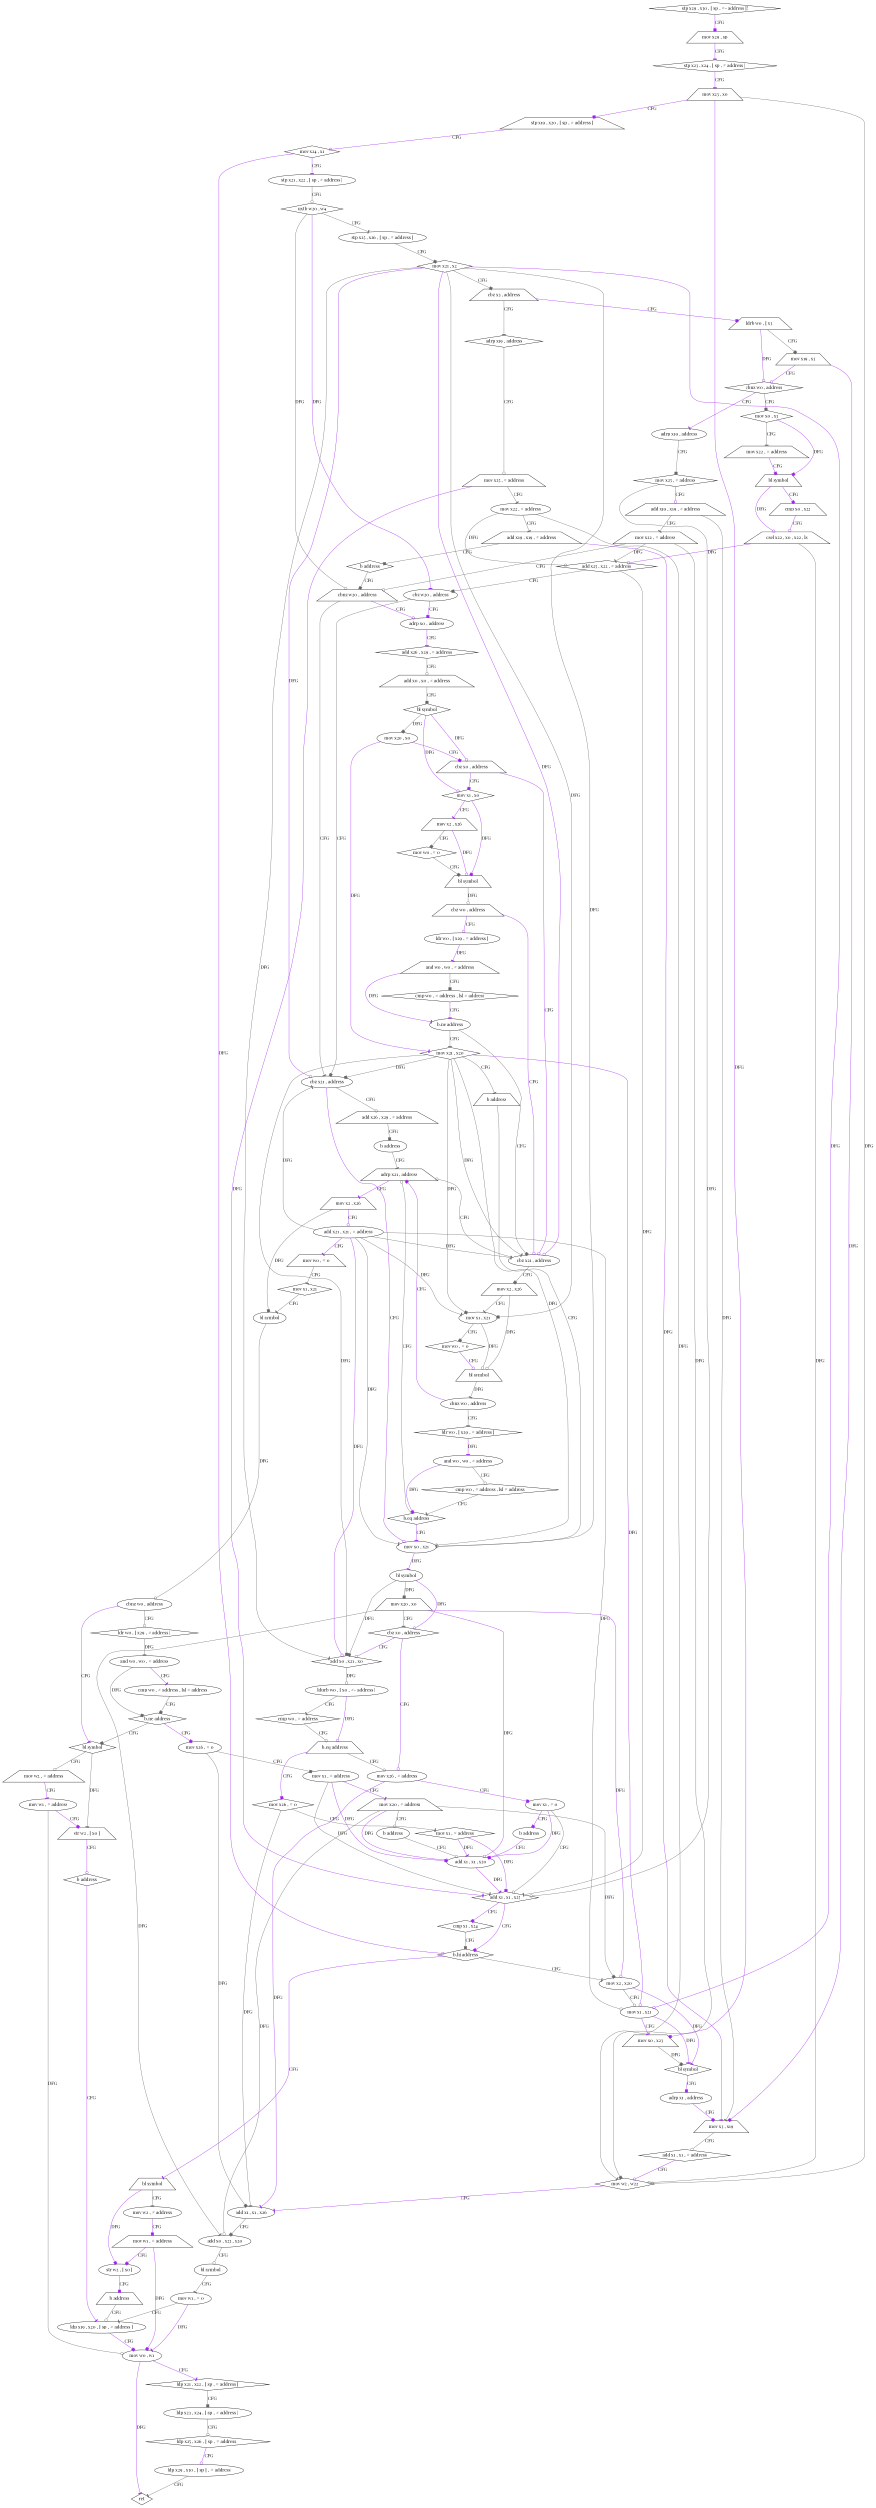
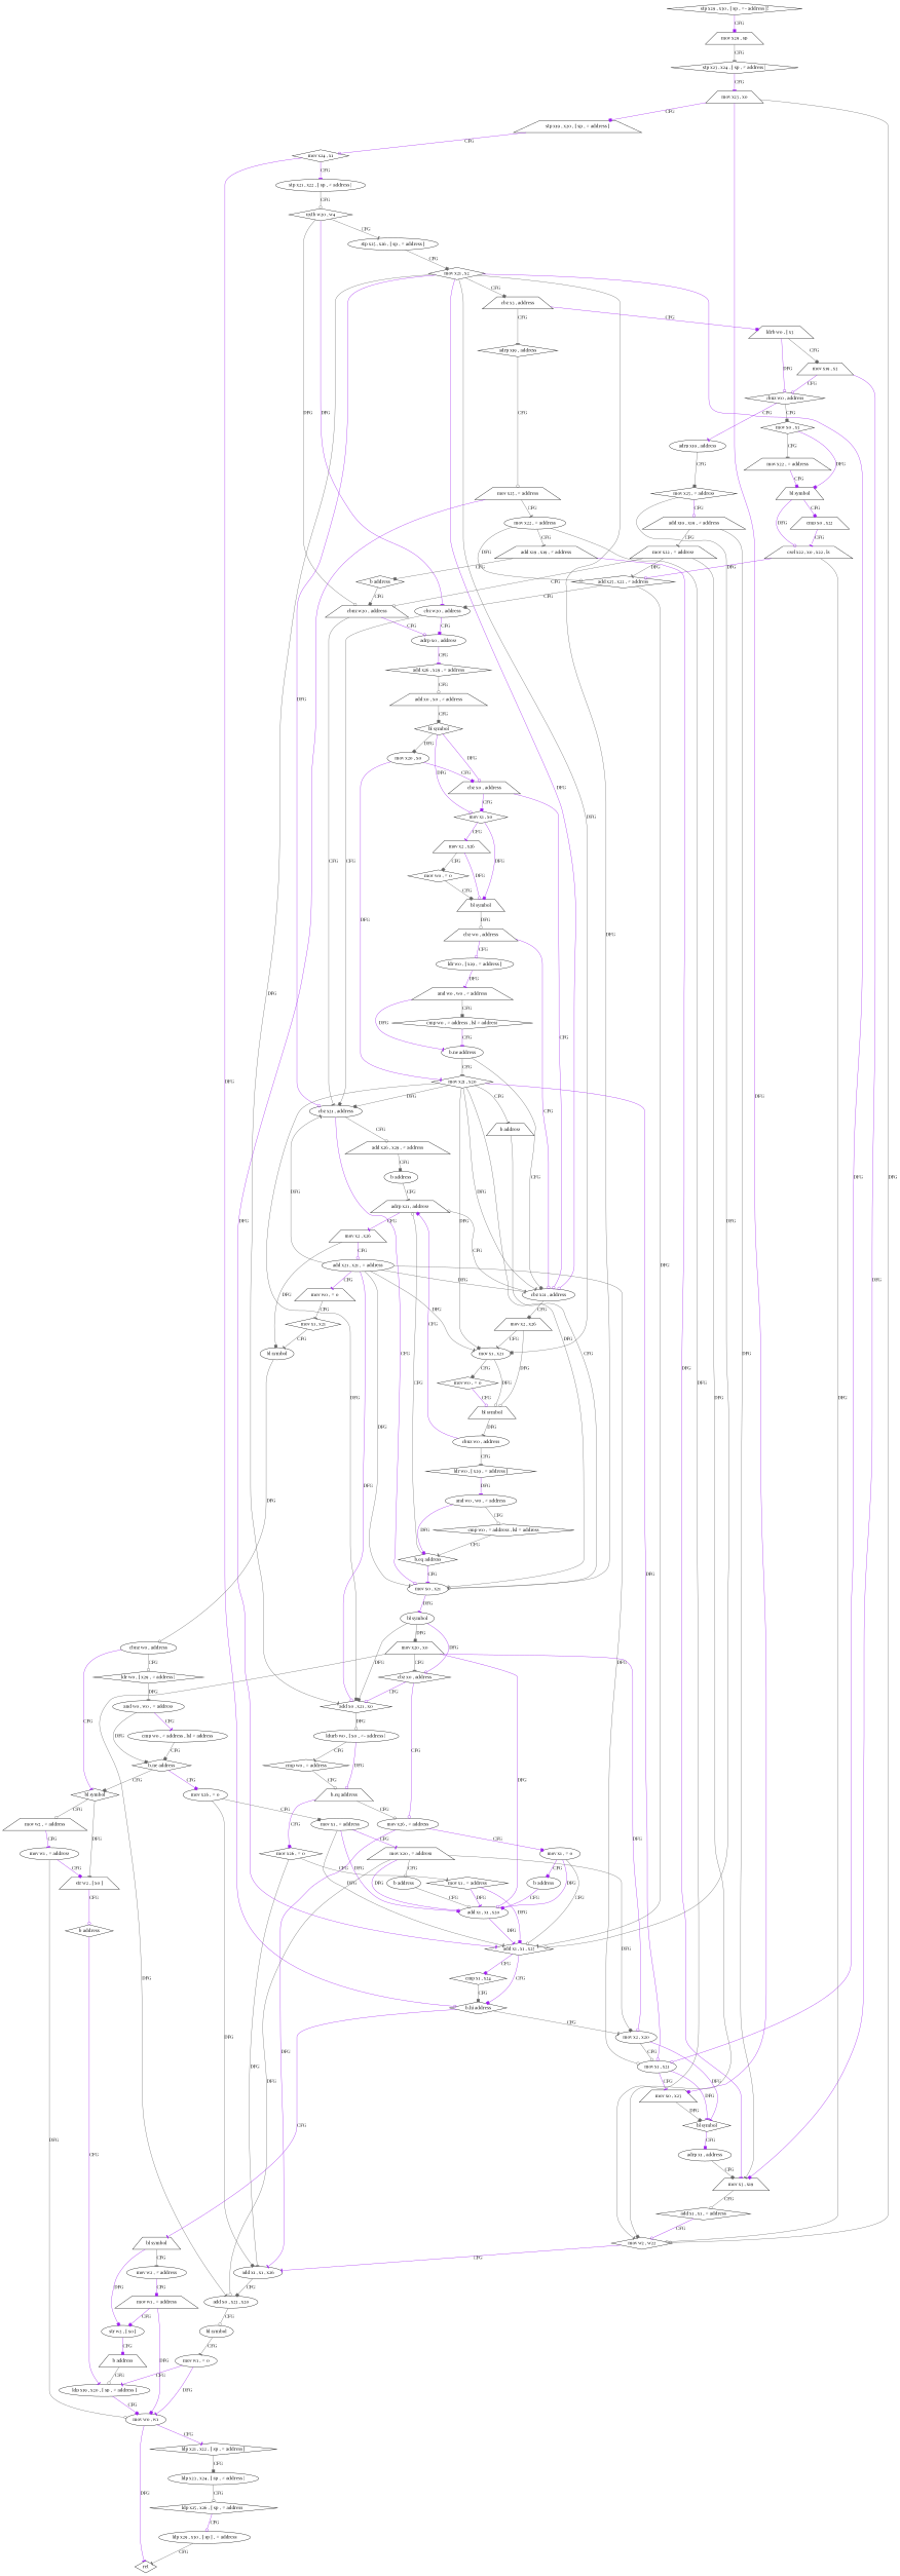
  digraph {
    fontname="Playfair Display"
    node [fontname="Playfair Display" shape=ellipse]
    edge [arrowhead=tee color=gray40 fontname="Playfair Display"]
    n1 [label="stp x29 , x30 , [ sp , #- address ]!" shape=diamond]
    n2 [label="mov x29 , sp" shape=trapezium]
    n3 [label="stp x23 , x24 , [ sp , # address ]" shape=diamond]
    n4 [label="mov x23 , x0" shape=trapezium]
    n5 [label="stp x19 , x20 , [ sp , # address ]" shape=trapezium]
    n6 [label="mov x0 , x23" shape=trapezium]
    n7 [label="mov w2 , w22" shape=diamond]
    n8 [label="mov x24 , x1" shape=diamond]
    n9 [label="bl symbol" shape=diamond]
    n10 [label="add x0 , x23 , x20"]
    n11 [label="bl symbol"]
    n12 [label="stp x21 , x22 , [ sp , # address ]"]
    n13 [label="b.hi address" shape=diamond]
    n14 [label="uxtb w20 , w4" shape=diamond]
    n15 [label="mov x2 , x20"]
    n16 [label="bl symbol" shape=trapezium]
    n17 [label="stp x25 , x26 , [ sp , # address ]"]
    n18 [label="cbnz w20 , address" shape=trapezium]
    n19 [label="cbz w20 , address"]
    n20 [label="mov x21 , x2" shape=diamond]
    n21 [label="cbz x21 , address"]
    n22 [label="adrp x0 , address"]
    n23 [label="cbz x3 , address" shape=trapezium]
    n24 [label="cbz x21 , address"]
    n25 [label="mov x0 , x21"]
    n26 [label="add x0 , x21 , x0" shape=diamond]
    n27 [label="mov x1 , x21"]
    n28 [label="mov x1 , x21"]
    n29 [label="adrp x19 , address" shape=diamond]
    n30 [label="ldrb w0 , [ x3 ]" shape=trapezium]
    n31 [label="add x26 , x29 , # address" shape=trapezium]
    n32 [label="adrp x21 , address" shape=trapezium]
    n33 [label="mov x2 , x26" shape=trapezium]
    n34 [label="bl symbol"]
    n35 [label="ldurb w0 , [ x0 , #- address ]"]
    n36 [label="bl symbol" shape=trapezium]
    n37 [label="mov w0 , # 0" shape=diamond]
    n38 [label="mov x25 , # address" shape=trapezium]
    n39 [label="mov x19 , x3" shape=trapezium]
    n40 [label="cbnz w0 , address" shape=diamond]
    n41 [label="mov x22 , # address"]
    n42 [label="add x1 , x1 , x25" shape=diamond]
    n43 [label="mov x3 , x19" shape=trapezium]
    n44 [label="mov x0 , x3" shape=diamond]
    n45 [label="adrp x19 , address"]
    n46 [label="add x19 , x19 , # address" shape=trapezium]
    n47 [label="add x25 , x22 , # address" shape=diamond]
    n48 [label="cmp x1 , x24" shape=diamond]
    n49 [label="b address" shape=diamond]
    n50 [label="add x1 , x1 , x26"]
    n51 [label="add x1 , x1 , # address" shape=diamond]
    n52 [label="add x26 , x29 , # address" shape=diamond]
    n53 [label="mov x22 , # address" shape=trapezium]
    n54 [label="bl symbol" shape=trapezium]
    n55 [label="mov x25 , # address" shape=diamond]
    n56 [label="cmp x0 , x22" shape=trapezium]
    n57 [label="csel x22 , x0 , x22 , ls" shape=trapezium]
    n58 [label="add x19 , x19 , # address" shape=trapezium]
    n59 [label="add x0 , x0 , # address" shape=trapezium]
    n60 [label="b address"]
    n61 [label="mov x22 , # address" shape=trapezium]
    n62 [label="bl symbol" shape=diamond]
    n63 [label="mov x20 , x0"]
    n64 [label="cbz x0 , address" shape=trapezium]
    n65 [label="mov x1 , x0" shape=diamond]
    n66 [label="mov x21 , x20" shape=diamond]
    n67 [label="mov x2 , x26" shape=trapezium]
    n68 [label="bl symbol" shape=trapezium]
    n69 [label="b address" shape=trapezium]
    n70 [label="mov x2 , x26" shape=trapezium]
    n71 [label="mov w0 , # 0" shape=diamond]
    n72 [label="cbz w0 , address" shape=trapezium]
    n73 [label="mov x20 , x0" shape=trapezium]
    n74 [label="cbz x0 , address" shape=diamond]
    n75 [label="add x21 , x21 , # address"]
    n76 [label="bl symbol"]
    n77 [label="cbnz w0 , address"]
    n78 [label="ldr w0 , [ x29 , # address ]"]
    n79 [label="and w0 , w0 , # address" shape=trapezium]
    n80 [label="cmp w0 , # address , lsl # address" shape=diamond]
    n81 [label="b.ne address"]
    n82 [label="add x1 , x1 , x20"]
    n83 [label="mov x26 , # address"]
    n84 [label="mov x1 , # 0"]
    n85 [label="b address"]
    n86 [label="cmp w0 , # address" shape=diamond]
    n87 [label="b.eq address" shape=trapezium]
    n88 [label="mov w0 , # 0" shape=trapezium]
    n89 [label="cbnz w0 , address"]
    n90 [label="mov x1 , x21" shape=diamond]
    n91 [label="bl symbol" shape=diamond]
    n92 [label="ldr w0 , [ x29 , # address ]" shape=diamond]
    n93 [label="mov w2 , # address" shape=trapezium]
    n94 [label="str w2 , [ x0 ]" shape=trapezium]
    n95 [label="and w0 , w0 , # address"]
    n96 [label="mov w1 , # address"]
    n97 [label="b address" shape=diamond]
    n98 [label="cmp w0 , # address , lsl # address"]
    n99 [label="b.ne address" shape=diamond]
    n100 [label="ldr w0 , [ x29 , # address ]" shape=diamond]
    n101 [label="and w0 , w0 , # address"]
    n102 [label="cmp w0 , # address , lsl # address" shape=diamond]
    n103 [label="b.eq address" shape=diamond]
    n104 [label="mov x26 , # 0" shape=diamond]
    n105 [label="mov x1 , # address" shape=diamond]
    n106 [label="mov w0 , w1"]
    n107 [label="ldp x21 , x22 , [ sp , # address ]" shape=diamond]
    n108 [label=ret shape=diamond]
    n109 [label="ldp x19 , x20 , [ sp , # address ]"]
    n110 [label="mov x26 , # 0"]
    n111 [label="mov x1 , # address"]
    n112 [label="mov x20 , # address" shape=trapezium]
    n113 [label="mov w2 , # address"]
    n114 [label="str w2 , [ x0 ]"]
    n115 [label="mov w1 , # address" shape=trapezium]
    n116 [label="b address" shape=trapezium]
    n117 [label="adrp x1 , address"]
    n118 [label="ldp x23 , x24 , [ sp , # address ]"]
    n119 [label="ldp x25 , x26 , [ sp , # address ]" shape=diamond]
    n120 [label="ldp x29 , x30 , [ sp ] , # address"]
    n121 [label="b address"]
    n122 [label="mov w1 , # 0"]
    n1 -> n2 [arrowhead=box color=purple label=CFG]
-   n2 -> n3 [color=purple label=CFG]
+   n2 -> n3 [label=CFG]
    n3 -> n4 [color=purple label=CFG]
    n4 -> n5 [arrowhead=box color=purple label=CFG]
    n4 -> n6 [arrowhead=box color=purple label=DFG]
    n4 -> n7 [arrowhead=odot label=DFG]
    n5 -> n8 [arrowhead=odot color=purple label=CFG]
    n6 -> n9 [arrowhead=box label=DFG]
    n7 -> n50 [color=purple label=CFG]
    n8 -> n12 [color=purple label=CFG]
    n8 -> n13 [arrowhead=odot color=purple label=DFG]
    n9 -> n117 [arrowhead=box color=purple label=CFG]
    n10 -> n11 [arrowhead=odot label=CFG]
    n11 -> n122 [label=CFG]
    n12 -> n14 [arrowhead=odot label=CFG]
    n13 -> n15 [label=CFG]
    n13 -> n16 [color=purple label=CFG]
    n14 -> n17 [label=CFG]
    n14 -> n18 [arrowhead=odot label=DFG]
    n14 -> n19 [color=purple label=DFG]
    n15 -> n9 [color=purple label=DFG]
    n15 -> n28 [arrowhead=odot label=CFG]
    n16 -> n113 [label=CFG]
    n16 -> n114 [arrowhead=box color=purple label=DFG]
    n17 -> n20 [arrowhead=box label=CFG]
    n18 -> n21 [label=CFG]
    n18 -> n22 [arrowhead=odot color=purple label=CFG]
    n19 -> n21 [arrowhead=box label=CFG]
    n19 -> n22 [arrowhead=box color=purple label=CFG]
    n20 -> n21 [arrowhead=odot color=purple label=DFG]
    n20 -> n23 [arrowhead=box label=CFG]
    n20 -> n24 [arrowhead=odot color=purple label=DFG]
    n20 -> n25 [arrowhead=odot label=DFG]
    n20 -> n26 [label=DFG]
    n20 -> n27 [arrowhead=box label=DFG]
    n20 -> n28 [arrowhead=odot color=purple label=DFG]
    n21 -> n25 [arrowhead=odot color=purple label=CFG]
    n21 -> n31 [arrowhead=odot label=CFG]
    n22 -> n52 [color=purple label=CFG]
    n23 -> n29 [label=CFG]
    n23 -> n30 [arrowhead=box color=purple label=CFG]
    n24 -> n32 [arrowhead=odot label=CFG]
    n24 -> n33 [arrowhead=box label=CFG]
    n25 -> n34 [color=purple label=DFG]
    n26 -> n35 [arrowhead=odot label=DFG]
    n27 -> n36 [arrowhead=odot label=DFG]
    n27 -> n37 [arrowhead=box label=CFG]
    n28 -> n6 [color=purple label=CFG]
    n28 -> n9 [color=purple label=DFG]
    n29 -> n38 [arrowhead=odot label=CFG]
    n30 -> n39 [arrowhead=box label=CFG]
    n30 -> n40 [arrowhead=odot color=purple label=DFG]
    n31 -> n60 [arrowhead=box label=CFG]
    n32 -> n70 [color=purple label=CFG]
    n33 -> n27 [label=CFG]
    n33 -> n36 [arrowhead=odot label=DFG]
    n34 -> n26 [arrowhead=box label=DFG]
    n34 -> n73 [arrowhead=box label=DFG]
    n34 -> n74 [arrowhead=odot color=purple label=DFG]
    n35 -> n86 [label=CFG]
    n35 -> n87 [arrowhead=odot color=purple label=DFG]
    n36 -> n77 [label=DFG]
    n37 -> n36 [arrowhead=odot color=purple label=CFG]
    n38 -> n41 [label=CFG]
    n38 -> n42 [color=purple label=DFG]
    n39 -> n40 [arrowhead=odot color=purple label=CFG]
    n39 -> n43 [arrowhead=box color=purple label=DFG]
    n40 -> n44 [arrowhead=box label=CFG]
    n40 -> n45 [color=purple label=CFG]
    n41 -> n7 [label=DFG]
    n41 -> n46 [label=CFG]
    n41 -> n47 [arrowhead=odot label=DFG]
    n42 -> n13 [arrowhead=box color=purple label=CFG]
    n42 -> n48 [arrowhead=box color=purple label=CFG]
    n43 -> n51 [arrowhead=odot label=CFG]
    n44 -> n53 [label=CFG]
    n44 -> n54 [arrowhead=box color=purple label=DFG]
    n45 -> n55 [arrowhead=box label=CFG]
    n46 -> n43 [color=purple label=DFG]
    n46 -> n49 [arrowhead=box label=CFG]
    n47 -> n19 [arrowhead=box label=CFG]
    n47 -> n42 [label=DFG]
    n48 -> n13 [arrowhead=box label=CFG]
    n49 -> n18 [arrowhead=box label=CFG]
    n50 -> n10 [arrowhead=box label=CFG]
    n51 -> n7 [arrowhead=odot color=purple label=CFG]
    n52 -> n59 [arrowhead=odot label=CFG]
    n53 -> n54 [arrowhead=box color=purple label=CFG]
    n54 -> n56 [arrowhead=box color=purple label=CFG]
    n54 -> n57 [arrowhead=odot color=purple label=DFG]
    n55 -> n42 [arrowhead=odot label=DFG]
    n55 -> n58 [arrowhead=odot color=purple label=CFG]
-   n56 -> n57 [arrowhead=odot color=purple label=CFG]
+   n56 -> n57 [color=purple label=CFG]
    n57 -> n7 [arrowhead=odot label=DFG]
    n57 -> n47 [arrowhead=odot color=purple label=DFG]
    n58 -> n43 [label=DFG]
    n58 -> n61 [label=CFG]
    n59 -> n62 [arrowhead=box label=CFG]
    n60 -> n32 [label=CFG]
    n61 -> n7 [arrowhead=box label=DFG]
    n61 -> n18 [arrowhead=odot label=CFG]
    n61 -> n47 [label=DFG]
    n62 -> n63 [arrowhead=box label=DFG]
    n62 -> n64 [arrowhead=odot color=purple label=DFG]
    n62 -> n65 [arrowhead=odot color=purple label=DFG]
    n63 -> n64 [arrowhead=box color=purple label=CFG]
    n63 -> n66 [color=purple label=DFG]
    n64 -> n24 [arrowhead=odot color=purple label=CFG]
    n64 -> n65 [arrowhead=box color=purple label=CFG]
    n65 -> n67 [color=purple label=CFG]
    n65 -> n68 [arrowhead=box color=purple label=DFG]
    n66 -> n21 [arrowhead=box label=DFG]
    n66 -> n24 [label=DFG]
    n66 -> n25 [arrowhead=odot label=DFG]
    n66 -> n26 [arrowhead=box label=DFG]
    n66 -> n27 [arrowhead=box label=DFG]
    n66 -> n28 [arrowhead=odot color=purple label=DFG]
    n66 -> n69 [label=CFG]
    n67 -> n68 [arrowhead=odot color=purple label=DFG]
    n67 -> n71 [arrowhead=box label=CFG]
    n68 -> n72 [arrowhead=odot label=DFG]
    n69 -> n25 [label=CFG]
    n70 -> n75 [arrowhead=odot color=purple label=CFG]
    n70 -> n76 [arrowhead=box label=DFG]
    n71 -> n68 [arrowhead=box label=CFG]
    n72 -> n24 [arrowhead=odot color=purple label=CFG]
    n72 -> n78 [arrowhead=odot color=purple label=CFG]
    n73 -> n10 [label=DFG]
    n73 -> n15 [arrowhead=odot color=purple label=DFG]
    n73 -> n74 [label=CFG]
    n73 -> n82 [arrowhead=odot color=purple label=DFG]
    n74 -> n26 [arrowhead=odot color=purple label=CFG]
    n74 -> n83 [arrowhead=odot color=purple label=CFG]
    n75 -> n21 [label=DFG]
    n75 -> n24 [label=DFG]
    n75 -> n25 [label=DFG]
    n75 -> n26 [arrowhead=odot color=purple label=DFG]
    n75 -> n27 [label=DFG]
    n75 -> n28 [arrowhead=odot label=DFG]
    n75 -> n88 [color=purple label=CFG]
    n76 -> n89 [arrowhead=odot label=DFG]
    n77 -> n32 [arrowhead=box color=purple label=CFG]
    n77 -> n100 [label=CFG]
    n78 -> n79 [color=purple label=DFG]
    n79 -> n80 [arrowhead=box label=CFG]
    n79 -> n81 [color=purple label=DFG]
    n80 -> n81 [color=purple label=CFG]
    n81 -> n24 [arrowhead=box label=CFG]
    n81 -> n66 [label=CFG]
    n82 -> n42 [color=purple label=DFG]
    n83 -> n50 [color=purple label=DFG]
    n83 -> n84 [arrowhead=box color=purple label=CFG]
    n84 -> n42 [arrowhead=odot label=CFG]
    n84 -> n82 [arrowhead=box color=purple label=DFG]
    n84 -> n85 [arrowhead=box color=purple label=CFG]
    n85 -> n82 [arrowhead=odot color=purple label=CFG]
    n86 -> n87 [arrowhead=odot label=CFG]
    n87 -> n83 [arrowhead=odot label=CFG]
    n87 -> n104 [arrowhead=box color=purple label=CFG]
    n88 -> n90 [label=CFG]
    n89 -> n91 [color=purple label=CFG]
    n89 -> n92 [arrowhead=odot label=CFG]
    n90 -> n76 [label=CFG]
    n91 -> n93 [arrowhead=odot label=CFG]
    n91 -> n94 [label=DFG]
    n92 -> n95 [label=DFG]
    n93 -> n96 [color=purple label=CFG]
    n94 -> n97 [arrowhead=odot color=purple label=CFG]
    n95 -> n98 [color=purple label=CFG]
    n95 -> n99 [arrowhead=box label=DFG]
    n96 -> n94 [arrowhead=box color=purple label=CFG]
    n96 -> n106 [arrowhead=odot label=DFG]
    n97 -> n109 [color=purple label=CFG]
    n98 -> n99 [arrowhead=box label=CFG]
    n99 -> n91 [arrowhead=box label=CFG]
    n99 -> n110 [arrowhead=box color=purple label=CFG]
    n100 -> n101 [color=purple label=DFG]
    n101 -> n102 [arrowhead=odot label=CFG]
    n101 -> n103 [arrowhead=box color=purple label=DFG]
    n102 -> n103 [label=CFG]
    n103 -> n25 [color=purple label=CFG]
    n103 -> n32 [arrowhead=odot label=CFG]
    n104 -> n50 [label=DFG]
    n104 -> n105 [label=CFG]
    n105 -> n42 [arrowhead=box color=purple label=DFG]
    n105 -> n82 [color=purple label=DFG]
    n106 -> n107 [color=purple label=CFG]
    n106 -> n108 [color=purple label=DFG]
    n107 -> n118 [arrowhead=box label=CFG]
    n109 -> n106 [arrowhead=box color=purple label=CFG]
    n110 -> n50 [arrowhead=box label=DFG]
    n110 -> n111 [arrowhead=box label=CFG]
    n111 -> n42 [label=DFG]
    n111 -> n82 [arrowhead=box color=purple label=DFG]
    n111 -> n112 [color=purple label=CFG]
    n112 -> n10 [arrowhead=odot label=DFG]
    n112 -> n15 [arrowhead=box label=DFG]
    n112 -> n82 [arrowhead=odot color=purple label=DFG]
    n112 -> n121 [arrowhead=odot label=CFG]
    n113 -> n115 [arrowhead=box color=purple label=CFG]
    n114 -> n116 [arrowhead=box color=purple label=CFG]
    n115 -> n106 [arrowhead=box color=purple label=DFG]
    n115 -> n114 [arrowhead=box color=purple label=CFG]
    n116 -> n109 [arrowhead=odot label=CFG]
-   n117 -> n43 [arrowhead=box color=purple label=CFG]
+   n117 -> n43 [arrowhead=box label=CFG]
    n118 -> n119 [arrowhead=odot label=CFG]
    n119 -> n120 [arrowhead=odot color=purple label=CFG]
    n120 -> n108 [label=CFG]
    n121 -> n82 [arrowhead=odot label=CFG]
    n122 -> n106 [color=purple label=DFG]
-   n122 -> n109 [label=CFG]
+   n122 -> n109 [color=purple label=CFG]
  }
